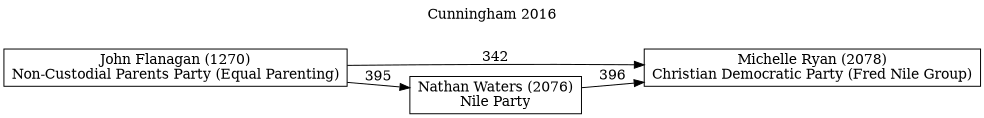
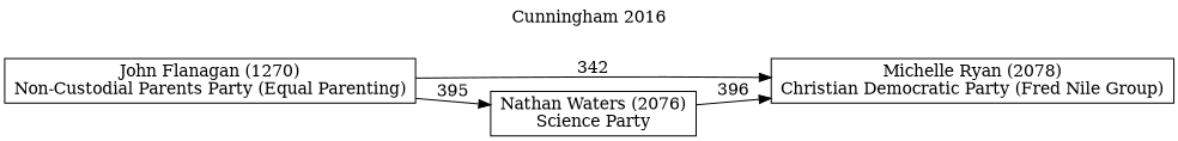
  digraph {
    label="Cunningham 2016"
    labelloc=t
    mclimit=10
    rankdir=LR
    node [shape=box]
    n1 [label="Michelle Ryan (2078)\nChristian Democratic Party (Fred Nile Group)"]
-   n2 [label="Nathan Waters (2076)\nNile Party"]
+   n2 [label="Nathan Waters (2076)\nScience Party"]
    n3 [label="John Flanagan (1270)\nNon-Custodial Parents Party (Equal Parenting)"]
    n2 -> n1 [label=396]
    n3 -> n1 [label=342]
    n3 -> n2 [label=395]
  }
